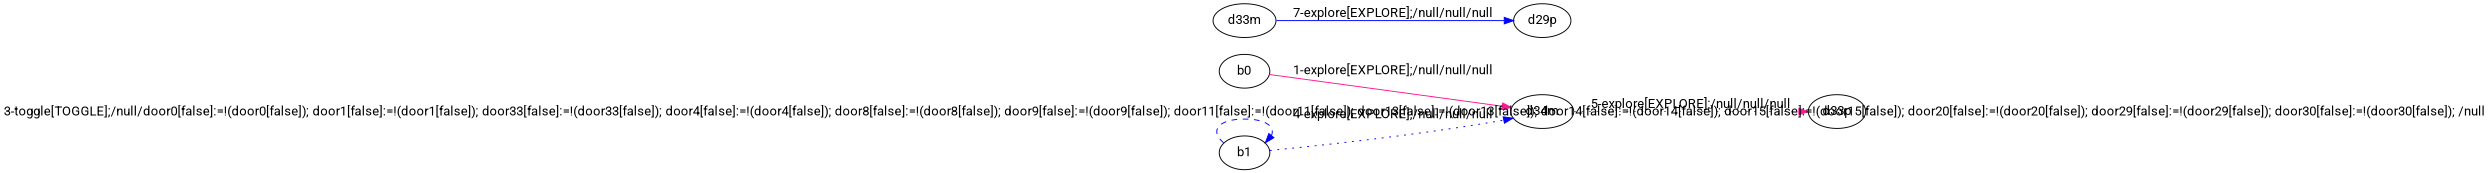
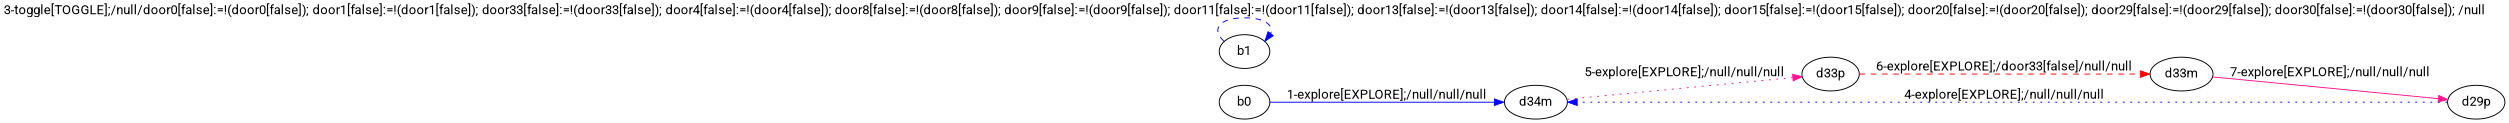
  digraph {
    fontname=Roboto
    rankdir=LR
    node [fontname=Roboto]
    edge [color=deeppink fontname=Roboto style=solid]
    b0
    d34m
    d33p
    b1
    d33m
    d29p
-   b0 -> d34m [label="1-explore[EXPLORE];/null/null/null"]
+   b0 -> d34m [color=blue label="1-explore[EXPLORE];/null/null/null"]
    d34m -> d33p [label="5-explore[EXPLORE];/null/null/null" style=dotted]
-   b1 -> d34m [color=blue label="4-explore[EXPLORE];/null/null/null" style=dotted]
+   d33p -> d33m [color=red label="6-explore[EXPLORE];/door33[false]/null/null" style=dashed]
+   d29p -> d34m [color=blue label="4-explore[EXPLORE];/null/null/null" style=dotted]
    b1 -> b1 [color=blue label="3-toggle[TOGGLE];/null/door0[false]:=!(door0[false]); door1[false]:=!(door1[false]); door33[false]:=!(door33[false]); door4[false]:=!(door4[false]); door8[false]:=!(door8[false]); door9[false]:=!(door9[false]); door11[false]:=!(door11[false]); door13[false]:=!(door13[false]); door14[false]:=!(door14[false]); door15[false]:=!(door15[false]); door20[false]:=!(door20[false]); door29[false]:=!(door29[false]); door30[false]:=!(door30[false]); /null" style=dashed]
-   d33m -> d29p [color=blue label="7-explore[EXPLORE];/null/null/null"]
+   d33m -> d29p [label="7-explore[EXPLORE];/null/null/null"]
  }
